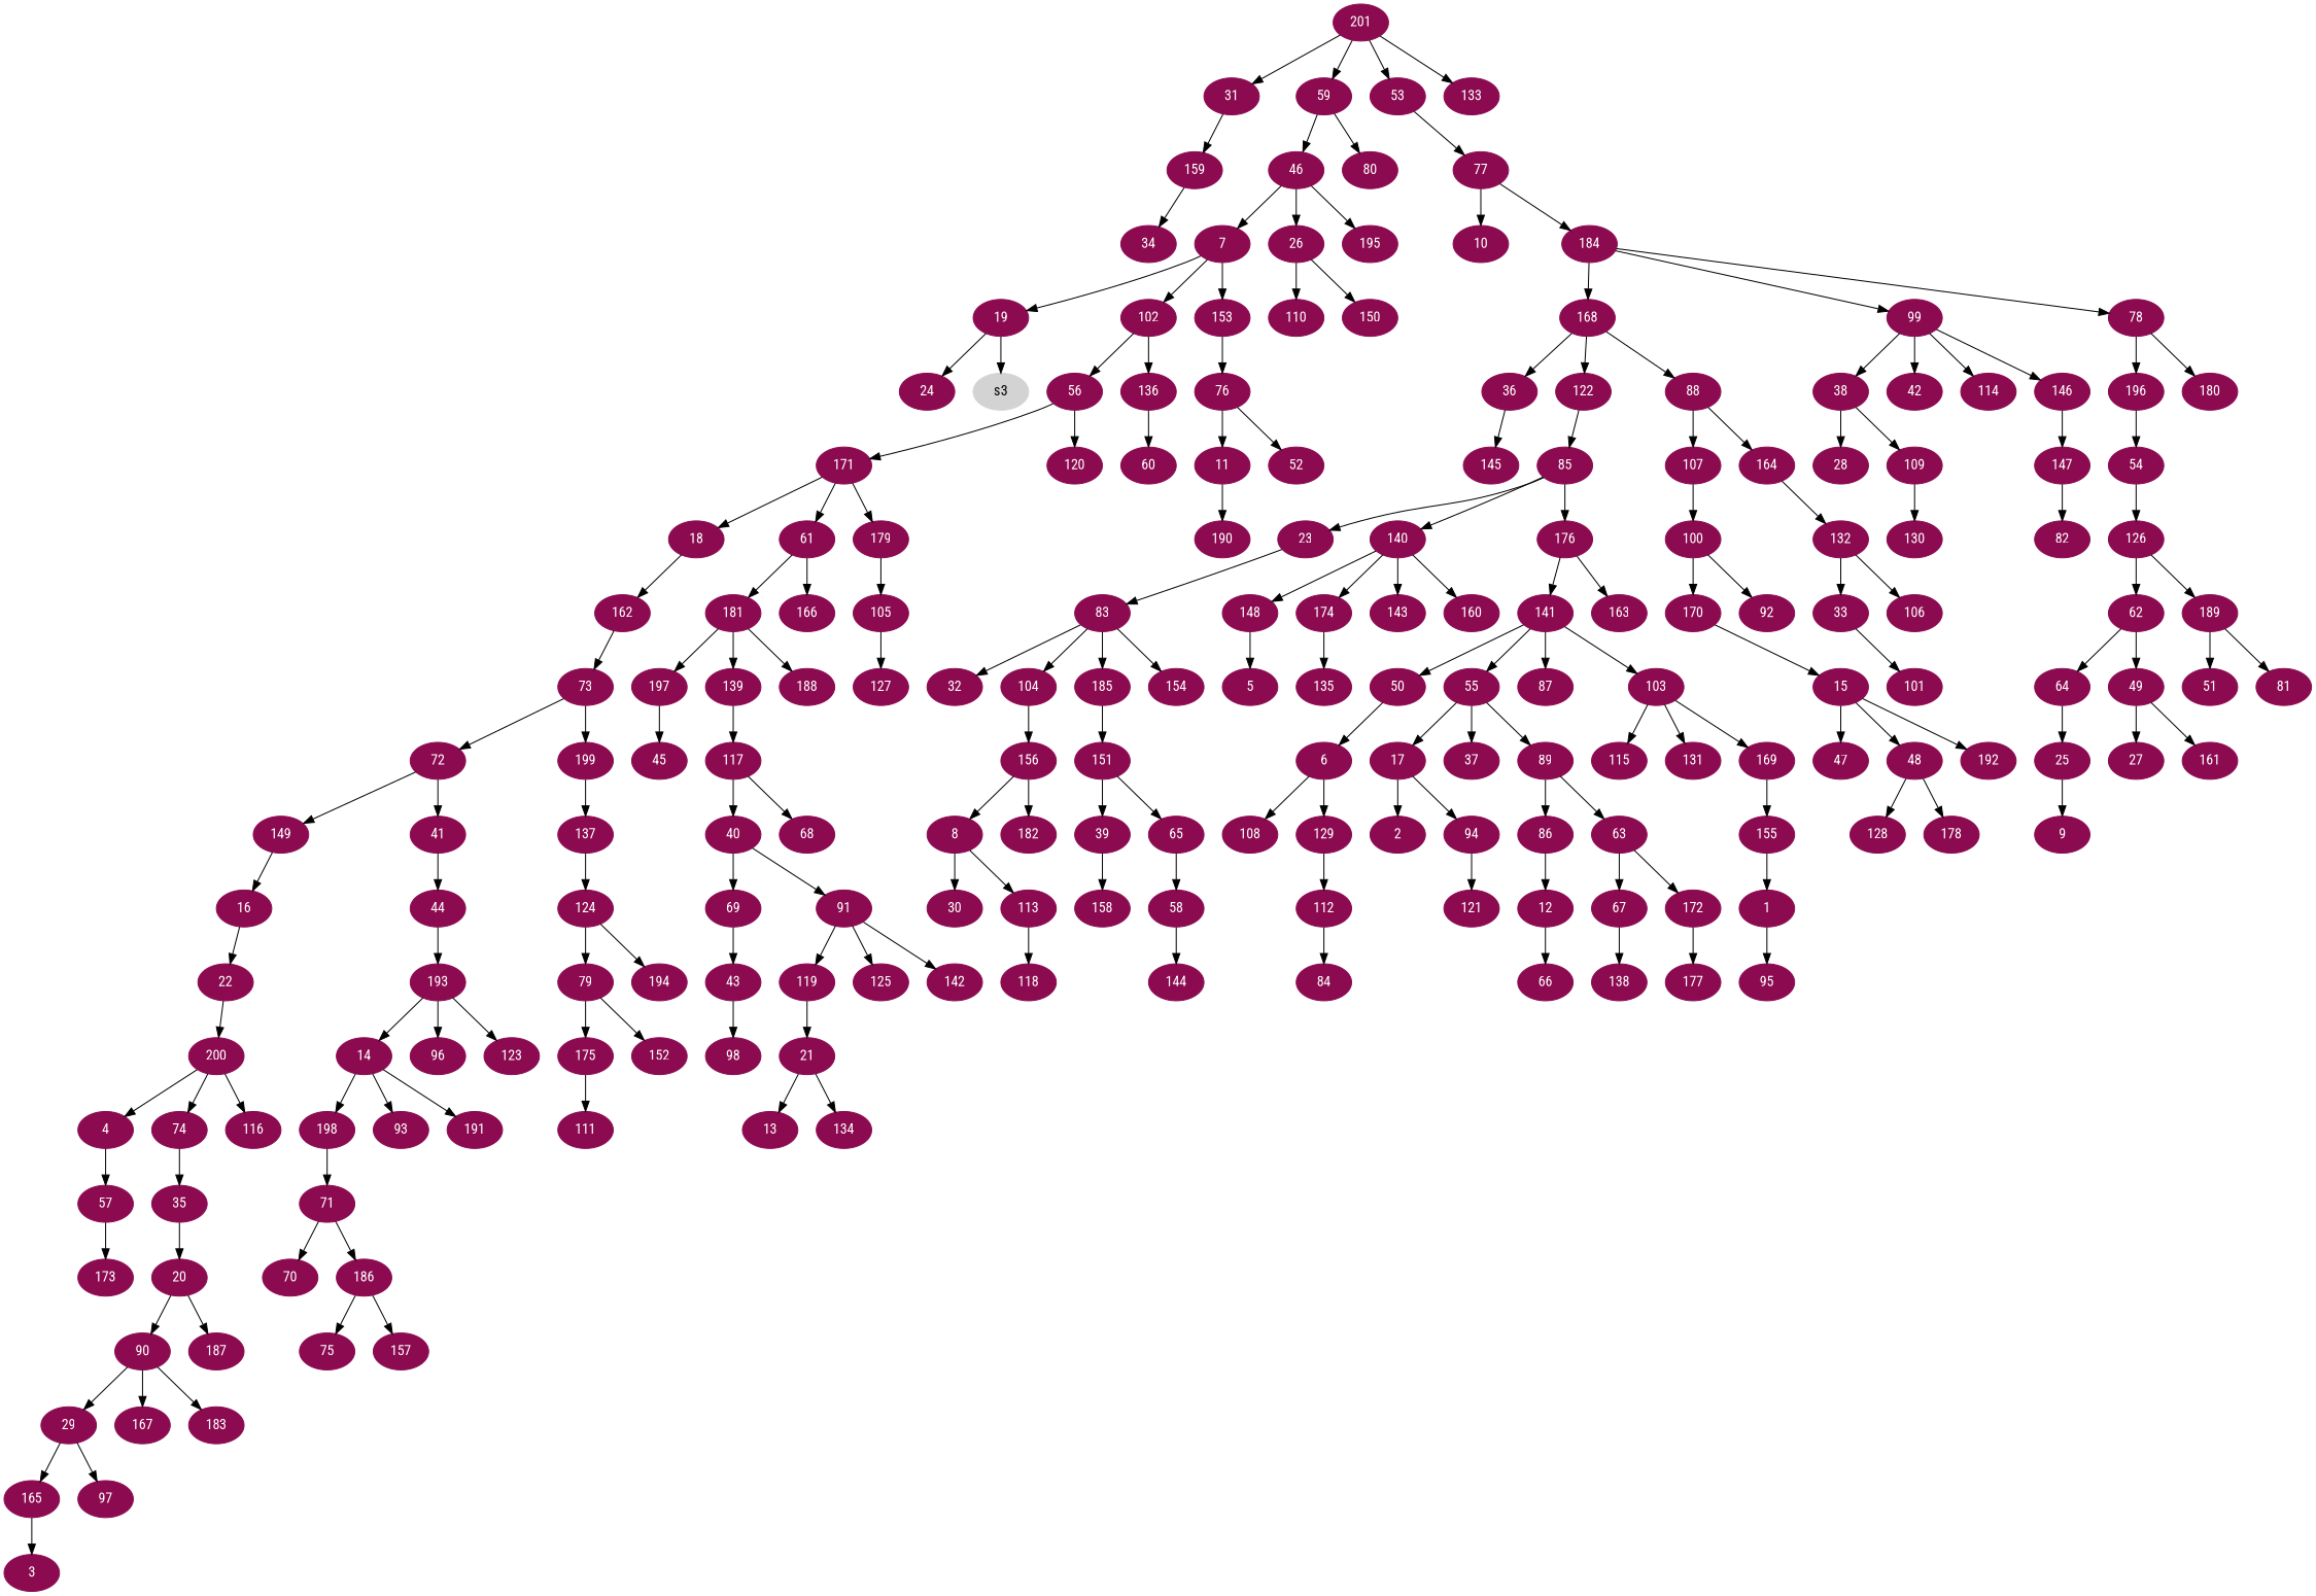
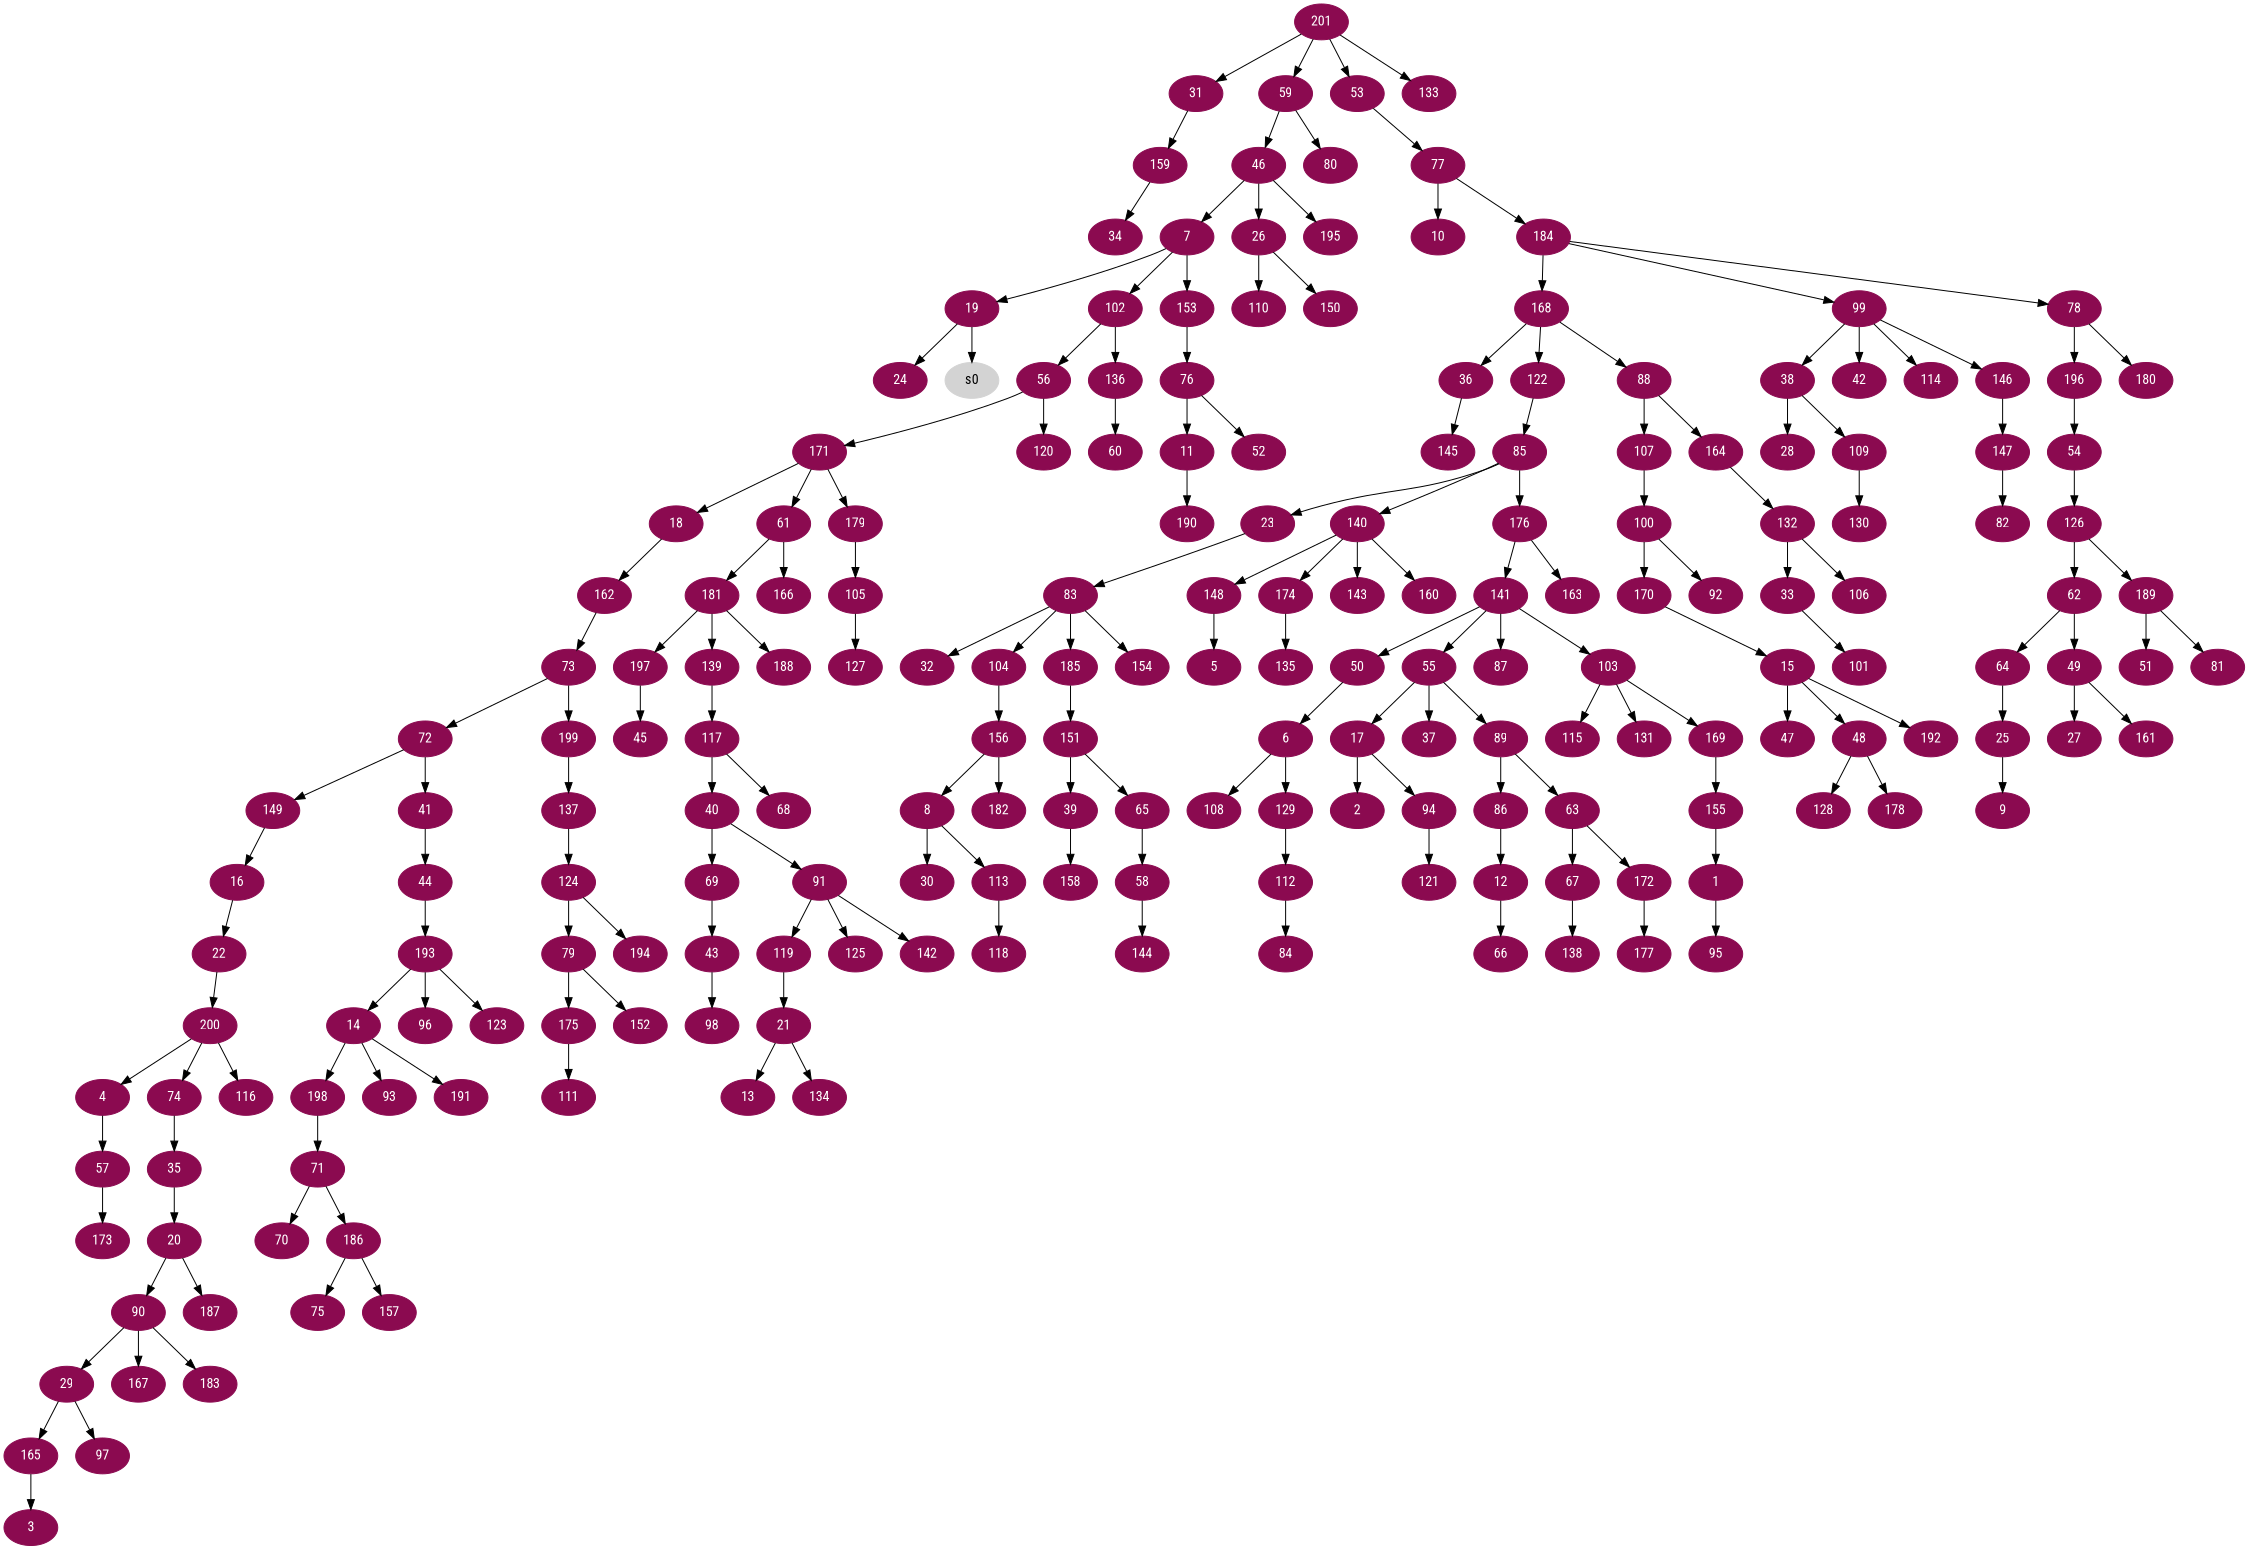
  digraph {
    fontname="Roboto Condensed"
    node [color=deeppink4 fontcolor=white style=filled fontname="Roboto Condensed"]
    edge [fontname="Roboto Condensed"]
    155
    1
    95
    17
    2
    94
    165
    3
    200
    4
    74
    116
    57
    148
    5
    50
    6
    108
    129
    46
    7
    26
    195
    19
    102
    153
    156
    8
    182
    30
    113
    25
    9
    77
    10
    184
    76
    11
    52
    190
    86
    12
    66
    21
    13
    134
    193
    14
    96
    123
    198
    93
    191
    170
    15
    47
    48
    192
    149
    16
    22
    55
    37
    89
    171
    18
    61
    179
    162
    24
-   s0 [color=lightgrey fontcolor=black label=s3]
+   s0 [color=lightgrey fontcolor=black]
    35
    20
    90
    187
    119
    85
    23
    140
    176
    83
    64
    110
    150
    49
    27
    161
    38
    28
    109
    29
    167
    183
    97
    201
    31
    59
    53
    133
    159
    32
    104
    185
    154
    132
    33
    106
    101
    34
    168
    36
    122
    88
    145
    99
    42
    114
    146
    151
    39
    65
    158
    117
    40
    68
    69
    91
    72
    41
    44
    43
    98
    197
    45
    80
    128
    178
    62
    141
    87
    103
    189
    51
    81
    196
    54
    126
    56
    136
    120
    173
    58
    144
    60
    181
    166
    63
    67
    172
    138
    71
    70
    186
    73
    199
    75
    157
    78
    180
    124
    79
    194
    175
    152
    147
    82
    112
    84
    107
    164
    125
    142
    100
    92
    121
    115
    131
    169
    105
    127
    130
    111
    118
    139
    137
    174
    135
    188
    143
    160
    163
    177
    155 -> 1
    1 -> 95
    17 -> 2
    17 -> 94
    94 -> 121
    165 -> 3
    200 -> 4
    200 -> 74
    200 -> 116
    4 -> 57
    74 -> 35
    57 -> 173
    148 -> 5
    50 -> 6
    6 -> 108
    6 -> 129
    129 -> 112
    46 -> 7
    46 -> 26
    46 -> 195
    7 -> 19
    7 -> 102
    7 -> 153
    26 -> 110
    26 -> 150
    19 -> 24
    19 -> s0
    102 -> 56
    102 -> 136
    153 -> 76
    156 -> 8
    156 -> 182
    8 -> 30
    8 -> 113
    113 -> 118
    25 -> 9
    77 -> 10
    77 -> 184
    184 -> 168
    184 -> 99
    184 -> 78
    76 -> 11
    76 -> 52
    11 -> 190
    86 -> 12
    12 -> 66
    21 -> 13
    21 -> 134
    193 -> 14
    193 -> 96
    193 -> 123
    14 -> 198
    14 -> 93
    14 -> 191
    198 -> 71
    170 -> 15
    15 -> 47
    15 -> 48
    15 -> 192
    48 -> 128
    48 -> 178
    149 -> 16
    16 -> 22
    22 -> 200
    55 -> 17
    55 -> 37
    55 -> 89
    89 -> 86
    89 -> 63
    171 -> 18
    171 -> 61
    171 -> 179
    18 -> 162
    61 -> 181
    61 -> 166
    179 -> 105
    162 -> 73
    35 -> 20
    20 -> 90
    20 -> 187
    90 -> 29
    90 -> 167
    90 -> 183
    119 -> 21
    85 -> 23
    85 -> 140
    85 -> 176
    23 -> 83
    140 -> 148
    140 -> 174
    140 -> 143
    140 -> 160
    176 -> 141
    176 -> 163
    83 -> 32
    83 -> 104
    83 -> 185
    83 -> 154
    64 -> 25
    49 -> 27
    49 -> 161
    38 -> 28
    38 -> 109
    109 -> 130
    29 -> 165
    29 -> 97
    201 -> 31
    201 -> 59
    201 -> 53
    201 -> 133
    31 -> 159
    59 -> 46
    59 -> 80
    53 -> 77
    159 -> 34
    104 -> 156
    185 -> 151
    132 -> 33
    132 -> 106
    33 -> 101
    168 -> 36
    168 -> 122
    168 -> 88
    36 -> 145
    122 -> 85
    88 -> 107
    88 -> 164
    99 -> 38
    99 -> 42
    99 -> 114
    99 -> 146
    146 -> 147
    151 -> 39
    151 -> 65
    39 -> 158
    65 -> 58
    117 -> 40
    117 -> 68
    40 -> 69
    40 -> 91
    69 -> 43
    91 -> 119
    91 -> 125
    91 -> 142
    72 -> 149
    72 -> 41
    41 -> 44
    44 -> 193
    43 -> 98
    197 -> 45
    62 -> 64
    62 -> 49
    141 -> 50
    141 -> 55
    141 -> 87
    141 -> 103
    103 -> 115
    103 -> 131
    103 -> 169
    189 -> 51
    189 -> 81
    196 -> 54
    54 -> 126
    126 -> 62
    126 -> 189
    56 -> 171
    56 -> 120
    136 -> 60
    58 -> 144
    181 -> 197
    181 -> 139
    181 -> 188
    63 -> 67
    63 -> 172
    67 -> 138
    172 -> 177
    71 -> 70
    71 -> 186
    186 -> 75
    186 -> 157
    73 -> 72
    73 -> 199
    199 -> 137
    78 -> 196
    78 -> 180
    124 -> 79
    124 -> 194
    79 -> 175
    79 -> 152
    175 -> 111
    147 -> 82
    112 -> 84
    107 -> 100
    164 -> 132
    100 -> 170
    100 -> 92
    169 -> 155
    105 -> 127
    139 -> 117
    137 -> 124
    174 -> 135
  }
